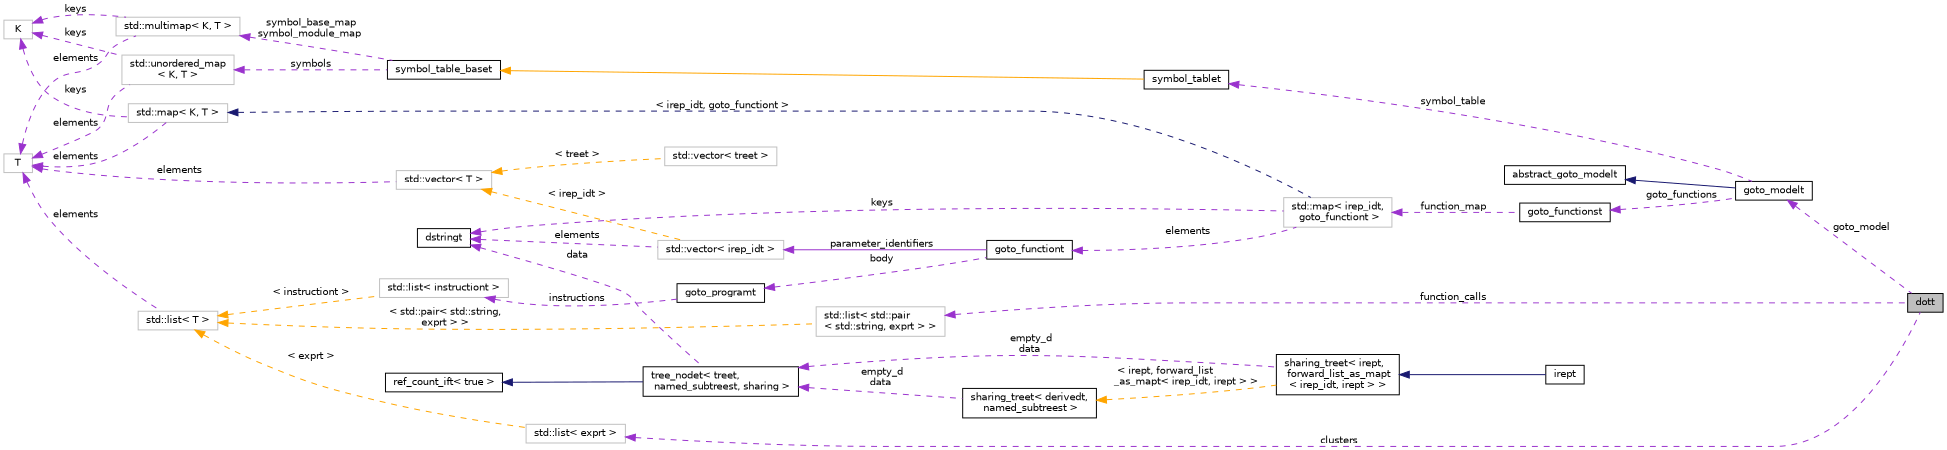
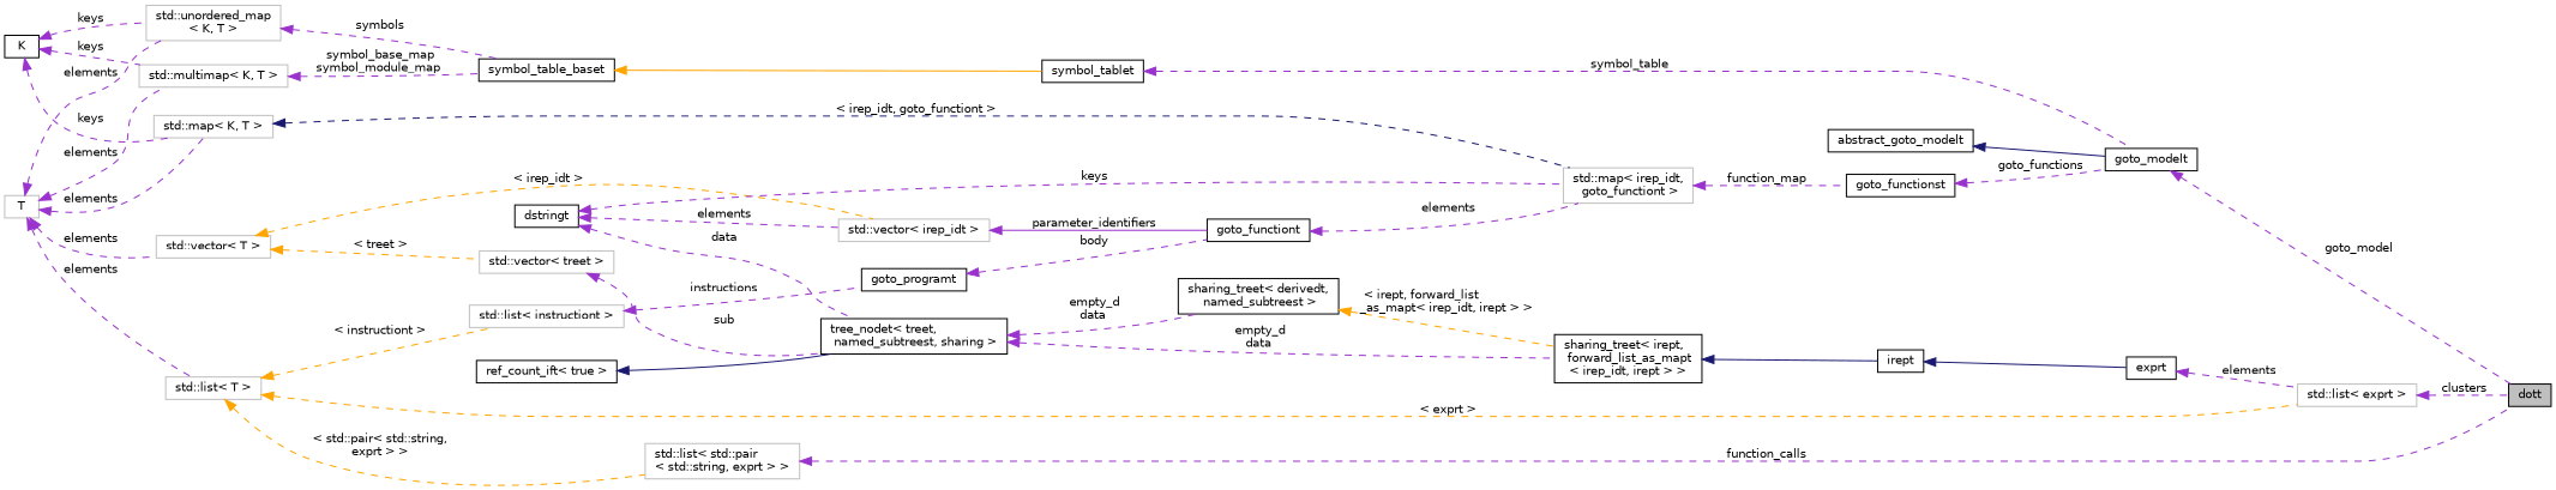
  digraph {
    rankdir=LR
    node [color=black fontname=Helvetica fontsize=10 shape=record]
    edge [color=darkorchid3 dir=back fontname=Helvetica fontsize=10 labelfontname=Helvetica labelfontsize=10 style=dashed]
    n1 [fillcolor=grey75 fontcolor=black height=0.2 label=dott style=filled width=0.4]
    n2 [color=grey75 height=0.2 label="std::list\< exprt \>" width=0.4]
+   n3 [height=0.2 label=exprt width=0.4]
    n4 [height=0.2 label=irept width=0.4]
    n5 [height=0.2 label="sharing_treet\< irept,\l forward_list_as_mapt\l\< irep_idt, irept \> \>" width=0.4]
    n6 [height=0.2 label="tree_nodet\< treet,\l named_subtreest, sharing \>" width=0.4]
    n7 [height=0.2 label="sharing_treet\< derivedt,\l named_subtreest \>" width=0.4]
    n8 [height=0.2 label="ref_count_ift\< true \>" width=0.4]
    n9 [color=grey75 height=0.2 label="std::vector\< treet \>" width=0.4]
    n10 [color=grey75 height=0.2 label="std::vector\< T \>" width=0.4]
    n11 [color=grey75 height=0.2 label="std::vector\< irep_idt \>" width=0.4]
    n12 [height=0.2 label=goto_functiont width=0.4]
    n13 [color=grey75 height=0.2 label=T width=0.4]
    n14 [color=grey75 height=0.2 label="std::list\< T \>" width=0.4]
    n15 [color=grey75 height=0.2 label="std::multimap\< K, T \>" width=0.4]
    n16 [color=grey75 height=0.2 label="std::unordered_map\l\< K, T \>" width=0.4]
    n17 [color=grey75 height=0.2 label="std::map\< K, T \>" width=0.4]
    n18 [color=grey75 height=0.2 label="std::list\< std::pair\l\< std::string, exprt \> \>" width=0.4]
    n19 [color=grey75 height=0.2 label="std::list\< instructiont \>" width=0.4]
    n20 [height=0.2 label=symbol_table_baset width=0.4]
    n21 [color=grey75 height=0.2 label="std::map\< irep_idt,\l goto_functiont \>" width=0.4]
    n22 [height=0.2 label=dstringt width=0.4]
    n23 [height=0.2 label=goto_functionst width=0.4]
    n24 [height=0.2 label=goto_programt width=0.4]
    n25 [height=0.2 label=goto_modelt width=0.4]
    n26 [height=0.2 label=abstract_goto_modelt width=0.4]
    n27 [height=0.2 label=symbol_tablet width=0.4]
-   n28 [color=grey75 height=0.2 label=K width=0.4]
+   n28 [height=0.2 label=K width=0.4]
    n2 -> n1 [label=" clusters"]
+   n3 -> n2 [label=" elements"]
+   n4 -> n3 [color=midnightblue style=solid]
    n5 -> n4 [color=midnightblue style=solid]
    n6 -> n5 [label=" empty_d\ndata"]
    n6 -> n7 [label=" empty_d\ndata"]
    n7 -> n5 [color=orange label=" \< irept, forward_list\l_as_mapt\< irep_idt, irept \> \>"]
    n8 -> n6 [color=midnightblue style=solid]
+   n9 -> n6 [label=" sub"]
    n10 -> n9 [color=orange label=" \< treet \>"]
    n10 -> n11 [color=orange label=" \< irep_idt \>"]
    n11 -> n12 [label=" parameter_identifiers" style=solid]
    n12 -> n21 [label=" elements"]
    n13 -> n10 [label=" elements"]
    n13 -> n14 [label=" elements"]
    n13 -> n15 [label=" elements"]
    n13 -> n16 [label=" elements"]
    n13 -> n17 [label=" elements"]
    n14 -> n2 [color=orange label=" \< exprt \>"]
    n14 -> n18 [color=orange label=" \< std::pair\< std::string,\l exprt \> \>"]
    n14 -> n19 [color=orange label=" \< instructiont \>"]
    n15 -> n20 [label=" symbol_base_map\nsymbol_module_map"]
    n16 -> n20 [label=" symbols"]
    n17 -> n21 [color=midnightblue label=" \< irep_idt, goto_functiont \>"]
    n18 -> n1 [label=" function_calls"]
    n19 -> n24 [label=" instructions"]
    n20 -> n27 [color=orange style=solid]
    n21 -> n23 [label=" function_map"]
    n22 -> n6 [label=" data"]
    n22 -> n11 [label=" elements"]
    n22 -> n21 [label=" keys"]
    n23 -> n25 [label=" goto_functions"]
    n24 -> n12 [label=" body"]
    n25 -> n1 [label=" goto_model"]
    n26 -> n25 [color=midnightblue style=solid]
    n27 -> n25 [label=" symbol_table"]
    n28 -> n15 [label=" keys"]
    n28 -> n16 [label=" keys"]
    n28 -> n17 [label=" keys"]
  }
